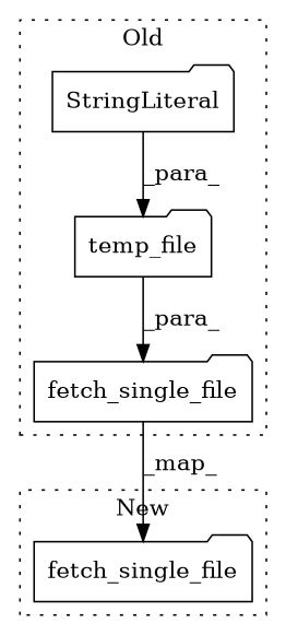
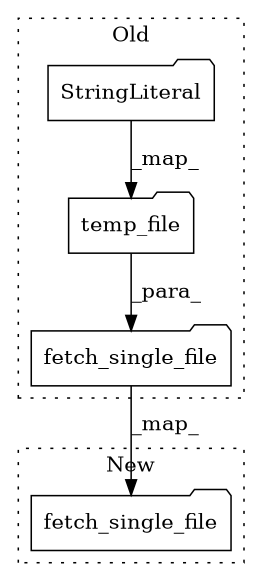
  digraph {
    node [a=32 l="18,1" shape=folder]
    edge [color=black]
    n1 [label=fetch_single_file s="2091,2158"]
    n2 [l="10,1" label=temp_file s="2122,2139"]
    n3 [a=45 l=7 label=StringLiteral s=2132]
    n4 [label=fetch_single_file s="2078,2123"]
    subgraph cluster_1 {
      label=Old
      style=dotted
      n1
      n2
      n3
    }
    subgraph cluster_2 {
      label=New
      style=dotted
      n4
    }
    n1 -> n4 [label=_map_]
    n2 -> n1 [label=_para_]
-   n3 -> n2 [label=_para_]
+   n3 -> n2 [label=_map_]
  }
